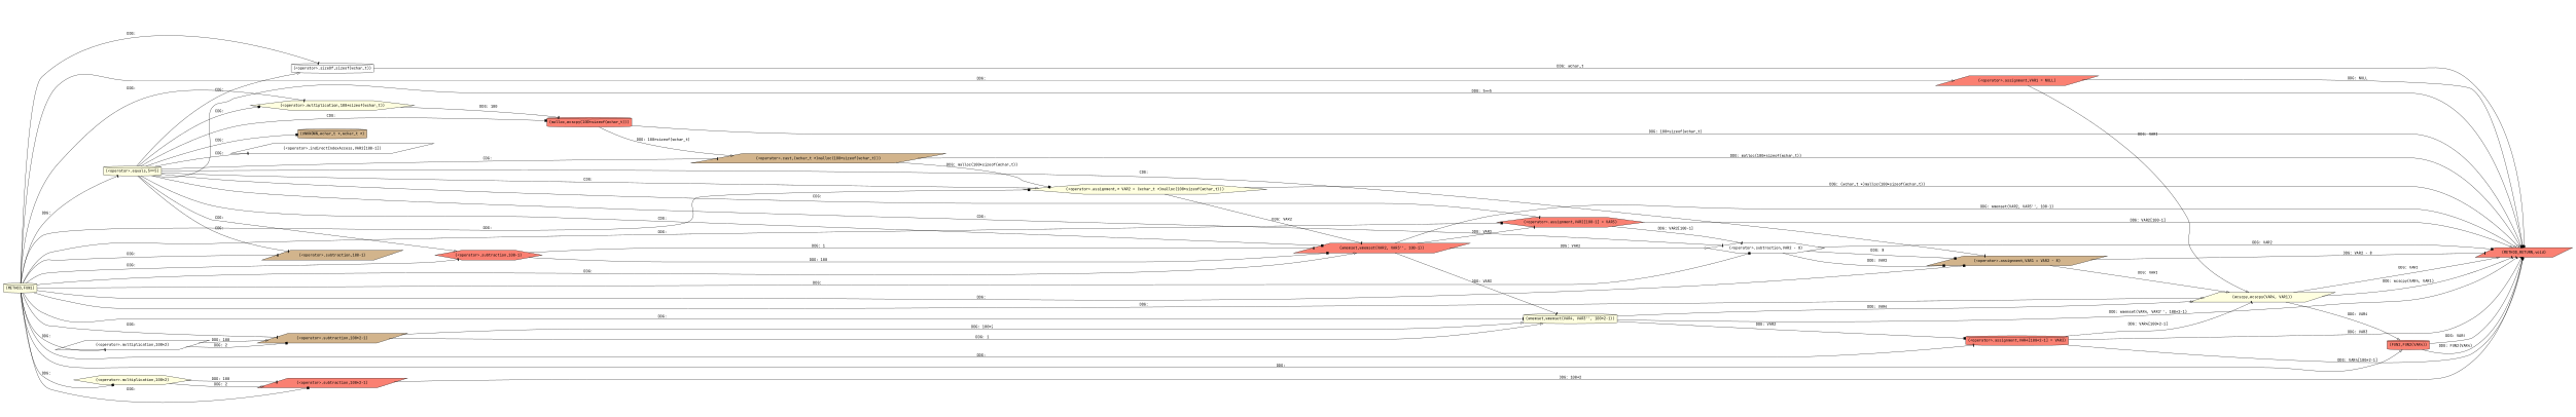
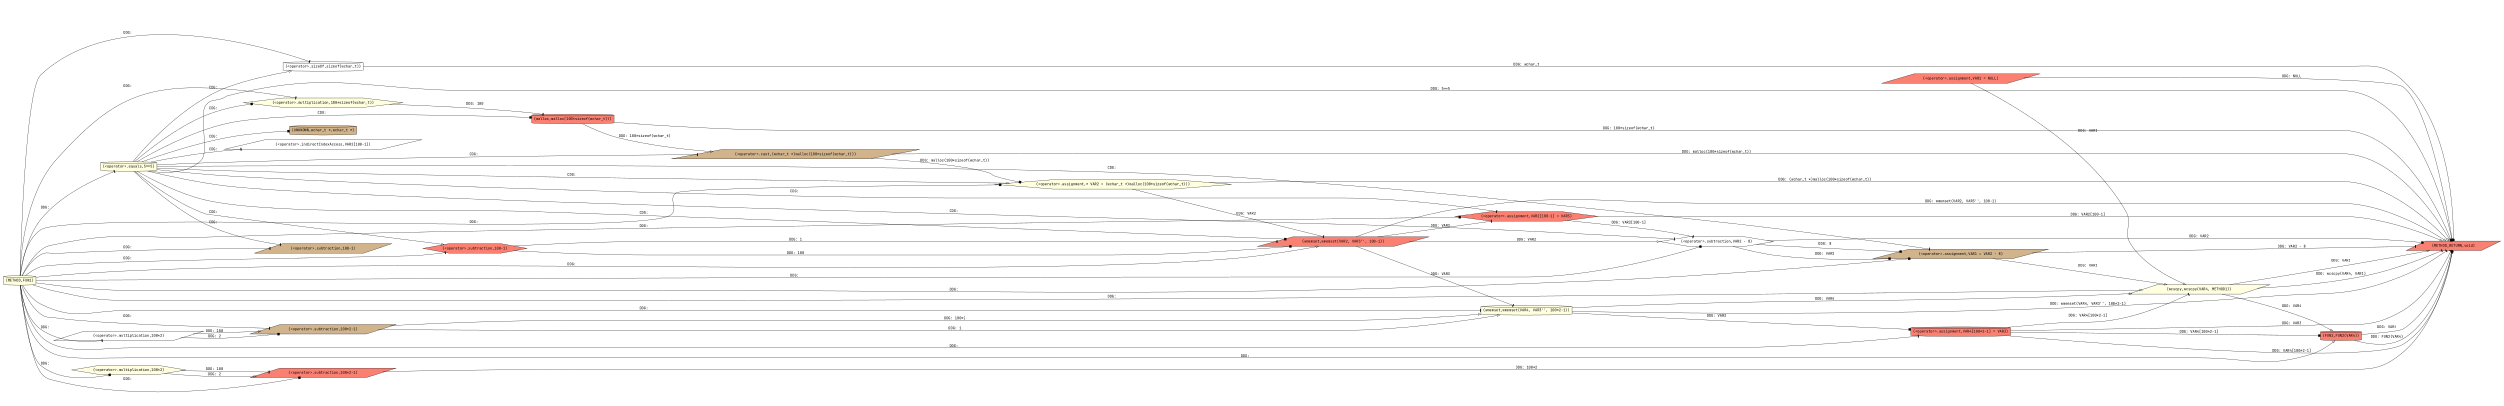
  digraph {
    fontname="JetBrains Mono"
    rankdir=LR
    node [fillcolor=salmon fontname="JetBrains Mono" shape=parallelogram style=filled]
    edge [arrowhead=tee fontname="JetBrains Mono"]
    n1 [fillcolor=lightyellow label="(METHOD,FUN1)" shape=cylinder]
    n2 [label="(<operator>.assignment,VAR1 = NULL)"]
    n3 [fillcolor=lightyellow label="(<operator>.equals,5==5)" shape=cylinder]
    n4 [fillcolor=lightyellow label="(<operator>.assignment,* VAR2 = (wchar_t *)malloc(100*sizeof(wchar_t)))" shape=hexagon]
    n5 [fillcolor=lightyellow label="(<operator>.multiplication,100*sizeof(wchar_t))" shape=hexagon]
    n6 [fillcolor=white label="(<operator>.sizeOf,sizeof(wchar_t))" shape=cylinder]
    n7 [label="(wmemset,wmemset(VAR2, VAR3'', 100-1))"]
    n8 [label="(<operator>.subtraction,100-1)" shape=hexagon]
    n9 [label="(<operator>.assignment,VAR2[100-1] = VAR3)" shape=hexagon]
    n10 [fillcolor=tan label="(<operator>.subtraction,100-1)"]
    n11 [fillcolor=tan label="(<operator>.assignment,VAR1 = VAR2 - 8)"]
    n12 [fillcolor=white label="(<operator>.subtraction,VAR2 - 8)" shape=hexagon]
    n13 [fillcolor=lightyellow label="(wmemset,wmemset(VAR4, VAR3'', 100*2-1))" shape=cylinder]
    n14 [fillcolor=tan label="(<operator>.subtraction,100*2-1)"]
    n15 [fillcolor=white label="(<operator>.multiplication,100*2)"]
    n16 [label="(<operator>.assignment,VAR4[100*2-1] = VAR3)" shape=cylinder]
    n17 [label="(<operator>.subtraction,100*2-1)"]
    n18 [fillcolor=lightyellow label="(<operator>.multiplication,100*2)" shape=hexagon]
-   n19 [fillcolor=lightyellow label="(wcscpy,wcscpy(VAR4, VAR1))"]
+   n19 [fillcolor=lightyellow label="(wcscpy,wcscpy(VAR4, METHOD1))"]
    n20 [label="(FUN2,FUN2(VAR4))" shape=cylinder]
    n21 [label="(METHOD_RETURN,void)"]
    n22 [fillcolor=tan label="(<operator>.cast,(wchar_t *)malloc(100*sizeof(wchar_t)))"]
-   n23 [label="(malloc,wcscpy(100*sizeof(wchar_t)))" shape=cylinder]
+   n23 [label="(malloc,malloc(100*sizeof(wchar_t)))" shape=cylinder]
    n24 [fillcolor=tan label="(UNKNOWN,wchar_t *,wchar_t *)" shape=cylinder]
    n25 [fillcolor=white label="(<operator>.indirectIndexAccess,VAR2[100-1])"]
-   n1 -> n2 [arrowhead=onormal label="DDG: "]
    n1 -> n3 [label="DDG: "]
    n1 -> n4 [arrowhead=box label="DDG: "]
    n1 -> n5 [label="DDG: "]
    n1 -> n6 [label="DDG: "]
    n1 -> n7 [arrowhead=onormal label="DDG: "]
    n1 -> n8 [label="DDG: "]
    n1 -> n9 [arrowhead=box label="DDG: "]
    n1 -> n10 [label="DDG: "]
    n1 -> n11 [arrowhead=box label="DDG: "]
    n1 -> n12 [arrowhead=box label="DDG: "]
    n1 -> n13 [label="DDG: "]
    n1 -> n14 [label="DDG: "]
    n1 -> n15 [label="DDG: "]
    n1 -> n16 [label="DDG: "]
    n1 -> n17 [arrowhead=box label="DDG: "]
    n1 -> n18 [arrowhead=box label="DDG: "]
    n1 -> n19 [arrowhead=onormal label="DDG: "]
    n1 -> n20 [arrowhead=onormal label="DDG: "]
    n2 -> n19 [arrowhead=onormal label="DDG: VAR1"]
    n2 -> n21 [arrowhead=box label="DDG: NULL"]
    n3 -> n4 [arrowhead=onormal label="CDG: "]
    n3 -> n5 [arrowhead=box label="CDG: "]
    n3 -> n6 [arrowhead=onormal label="CDG: "]
    n3 -> n7 [arrowhead=box label="CDG: "]
    n3 -> n8 [arrowhead=onormal label="CDG: "]
    n3 -> n9 [label="CDG: "]
    n3 -> n10 [label="CDG: "]
    n3 -> n11 [label="CDG: "]
    n3 -> n12 [label="CDG: "]
    n3 -> n21 [label="DDG: 5==5"]
    n3 -> n22 [label="CDG: "]
    n3 -> n23 [arrowhead=box label="CDG: "]
    n3 -> n24 [arrowhead=box label="CDG: "]
    n3 -> n25 [label="CDG: "]
    n4 -> n7 [label="DDG: VAR2"]
    n4 -> n21 [arrowhead=onormal label="DDG: (wchar_t *)malloc(100*sizeof(wchar_t))"]
    n5 -> n23 [label="DDG: 100"]
    n6 -> n21 [arrowhead=box label="DDG: wchar_t"]
    n7 -> n9 [label="DDG: VAR3"]
    n7 -> n12 [arrowhead=onormal label="DDG: VAR2"]
    n7 -> n13 [label="DDG: VAR3"]
    n7 -> n21 [arrowhead=onormal label="DDG: wmemset(VAR2, VAR3'', 100-1)"]
    n8 -> n7 [arrowhead=box label="DDG: 100"]
    n8 -> n7 [label="DDG: 1"]
    n9 -> n12 [label="DDG: VAR2[100-1]"]
    n9 -> n21 [arrowhead=onormal label="DDG: VAR2[100-1]"]
    n11 -> n19 [arrowhead=onormal label="DDG: VAR1"]
    n11 -> n21 [label="DDG: VAR2 - 8"]
    n12 -> n11 [arrowhead=box label="DDG: VAR2"]
    n12 -> n11 [arrowhead=box label="DDG: 8"]
    n12 -> n21 [arrowhead=box label="DDG: VAR2"]
    n13 -> n16 [arrowhead=box label="DDG: VAR3"]
    n13 -> n19 [arrowhead=onormal label="DDG: VAR4"]
    n13 -> n21 [label="DDG: wmemset(VAR4, VAR3'', 100*2-1)"]
    n14 -> n13 [arrowhead=onormal label="DDG: 100*2"]
    n14 -> n13 [arrowhead=onormal label="DDG: 1"]
    n15 -> n14 [arrowhead=onormal label="DDG: 100"]
    n15 -> n14 [arrowhead=box label="DDG: 2"]
    n16 -> n19 [label="DDG: VAR4[100*2-1]"]
+   n16 -> n20 [arrowhead=box label="DDG: VAR4[100*2-1]"]
    n16 -> n21 [arrowhead=onormal label="DDG: VAR4[100*2-1]"]
    n16 -> n21 [label="DDG: VAR3"]
    n17 -> n21 [arrowhead=onormal label="DDG: 100*2"]
    n18 -> n17 [label="DDG: 100"]
    n18 -> n17 [arrowhead=onormal label="DDG: 2"]
    n19 -> n20 [arrowhead=onormal label="DDG: VAR4"]
    n19 -> n21 [arrowhead=onormal label="DDG: VAR1"]
    n19 -> n21 [label="DDG: wcscpy(VAR4, VAR1)"]
    n20 -> n21 [label="DDG: VAR4"]
    n20 -> n21 [arrowhead=box label="DDG: FUN2(VAR4)"]
    n22 -> n4 [arrowhead=box label="DDG: malloc(100*sizeof(wchar_t))"]
    n22 -> n21 [arrowhead=onormal label="DDG: malloc(100*sizeof(wchar_t))"]
    n23 -> n21 [arrowhead=box label="DDG: 100*sizeof(wchar_t)"]
    n23 -> n22 [arrowhead=onormal label="DDG: 100*sizeof(wchar_t)"]
  }
